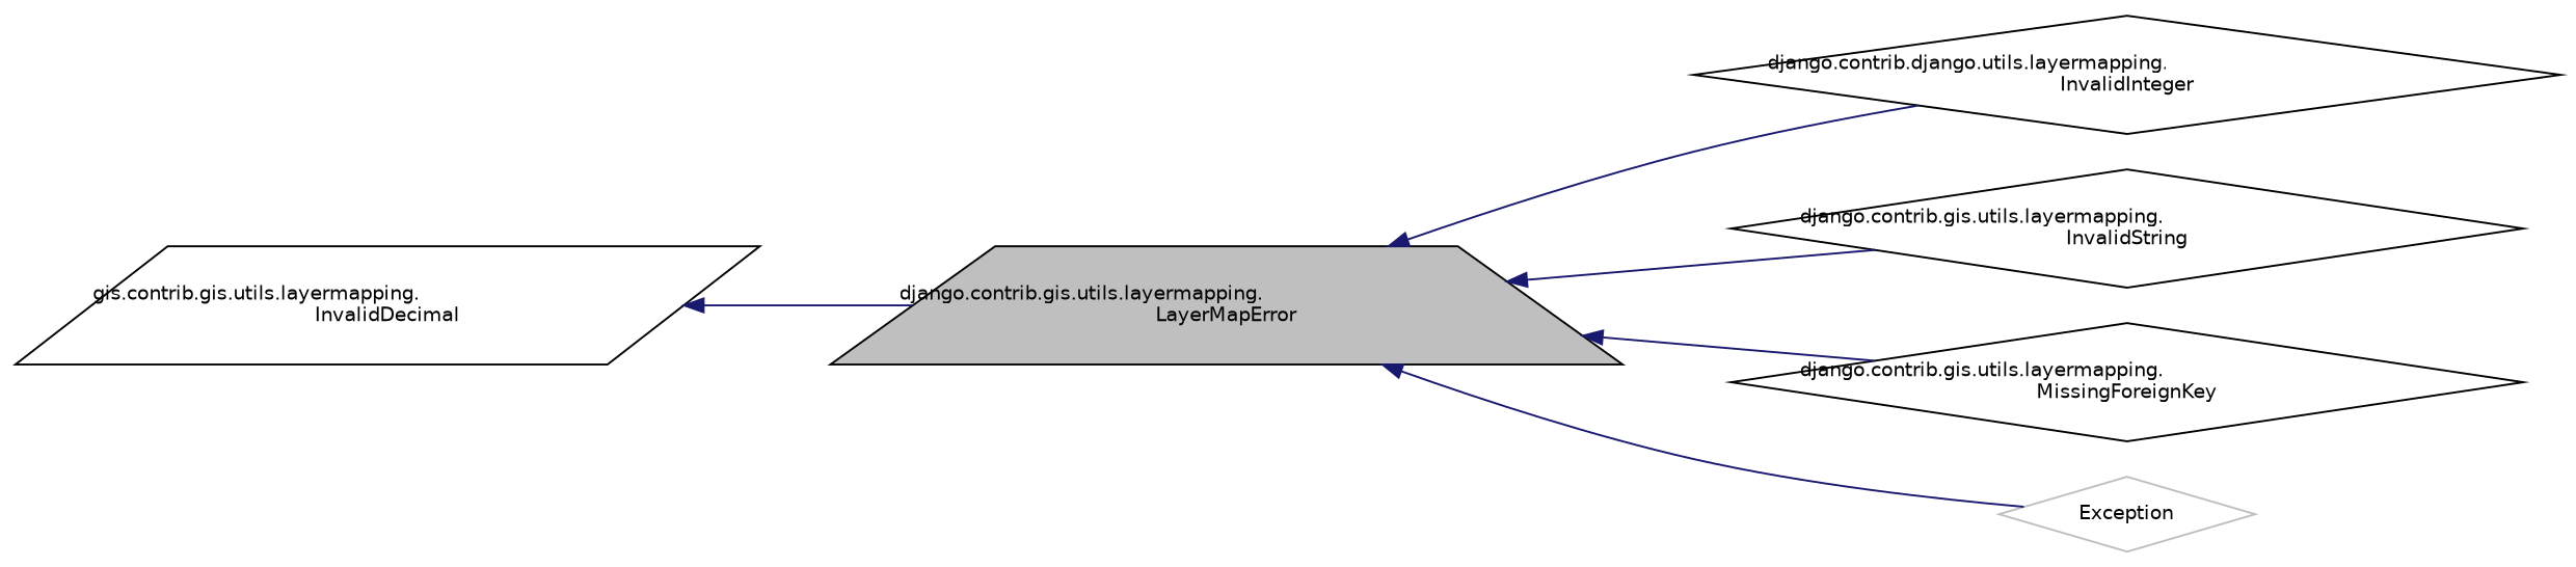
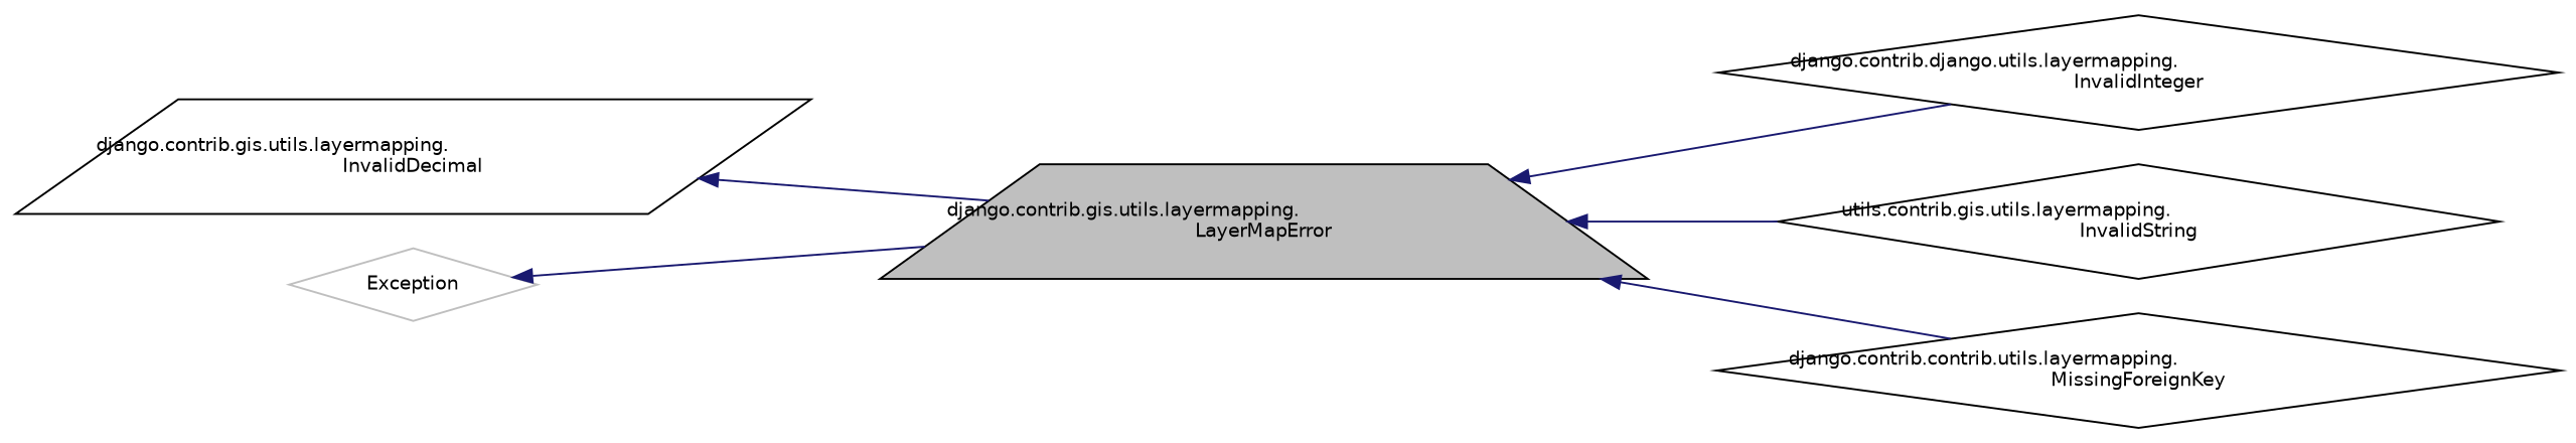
  digraph {
    rankdir=LR
    node [color=black fillcolor=white fontname=Helvetica fontsize=10 shape=diamond style=filled]
    edge [color=midnightblue dir=back fontname=Helvetica fontsize=10 labelfontname=Helvetica labelfontsize=10 style=solid]
    n1 [fillcolor=grey75 fontcolor=black height=0.2 label="django.contrib.gis.utils.layermapping.\lLayerMapError" shape=trapezium width=0.4]
    n2 [height=0.2 label="django.contrib.django.utils.layermapping.\lInvalidInteger" width=0.4]
-   n3 [height=0.2 label="django.contrib.gis.utils.layermapping.\lInvalidString" width=0.4]
-   n4 [height=0.2 label="django.contrib.gis.utils.layermapping.\lMissingForeignKey" width=0.4]
-   n5 [height=0.2 label="gis.contrib.gis.utils.layermapping.\lInvalidDecimal" shape=parallelogram width=0.4]
+   n3 [height=0.2 label="utils.contrib.gis.utils.layermapping.\lInvalidString" width=0.4]
+   n4 [height=0.2 label="django.contrib.contrib.utils.layermapping.\lMissingForeignKey" width=0.4]
+   n5 [height=0.2 label="django.contrib.gis.utils.layermapping.\lInvalidDecimal" shape=parallelogram width=0.4]
    n6 [color=grey75 height=0.2 label=Exception width=0.4]
    n1 -> n2
    n1 -> n3
    n1 -> n4
    n5 -> n1
-   n1 -> n6
+   n6 -> n1
  }
